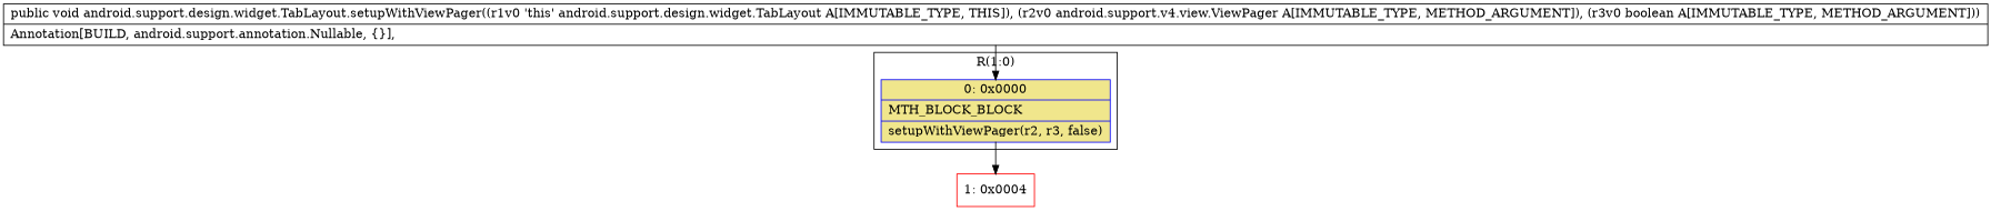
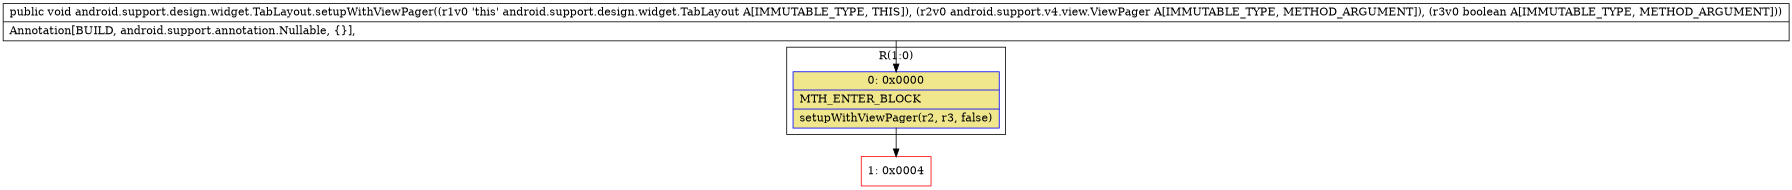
  digraph {
    node [shape=record style=filled fillcolor=white]
-   n1 [color=blue label="{0\:\ 0x0000|MTH_BLOCK_BLOCK\l|setupWithViewPager(r2, r3, false)\l}" fillcolor=khaki]
+   n1 [color=blue label="{0\:\ 0x0000|MTH_ENTER_BLOCK\l|setupWithViewPager(r2, r3, false)\l}" fillcolor=khaki]
    n2 [color=red label="{1\:\ 0x0004}"]
    n3 [label="{public void android.support.design.widget.TabLayout.setupWithViewPager((r1v0 'this' android.support.design.widget.TabLayout A[IMMUTABLE_TYPE, THIS]), (r2v0 android.support.v4.view.ViewPager A[IMMUTABLE_TYPE, METHOD_ARGUMENT]), (r3v0 boolean A[IMMUTABLE_TYPE, METHOD_ARGUMENT]))  | Annotation[BUILD, android.support.annotation.Nullable, \{\}], \l}"]
    subgraph cluster_1 {
      label="R(1:0)"
      n1
    }
    n1 -> n2
    n3 -> n1
  }
